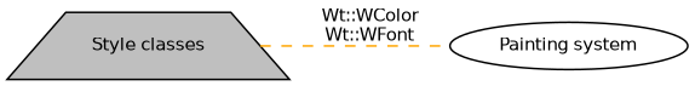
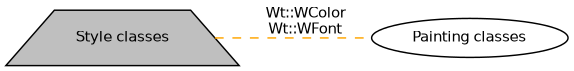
  digraph {
    rankdir=LR
    node [color=black fontname=Helvetica fontsize=10 style=filled]
-   n1 [fillcolor=white height=0.2 label="Painting system" shape=ellipse width=0.4]
+   n1 [fillcolor=white height=0.2 label="Painting classes" shape=ellipse width=0.4]
    n2 [fillcolor=grey75 fontcolor=black height=0.2 label="Style classes" shape=trapezium width=0.4]
    n2 -> n1 [color=orange dir=none fontname=Helvetica fontsize=10 label="Wt::WColor\nWt::WFont" labelfontname=Helvetica labelfontsize=10 shape=plaintext style=dashed]
  }
